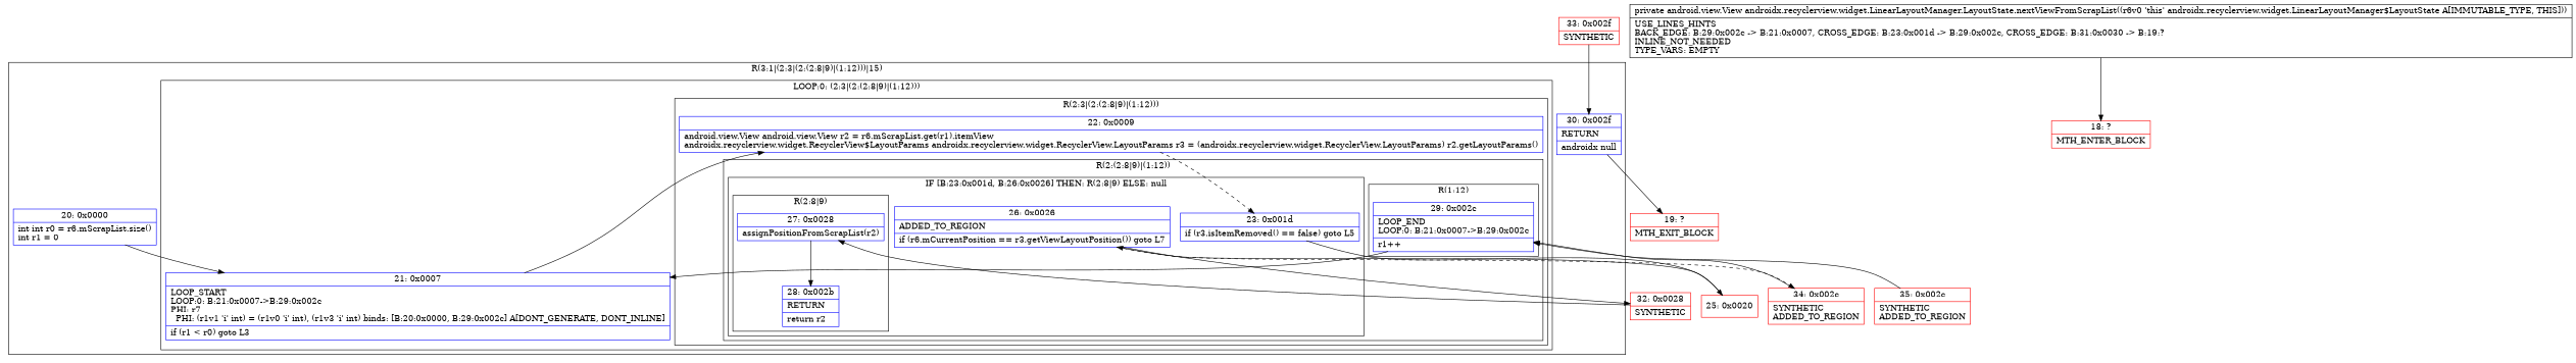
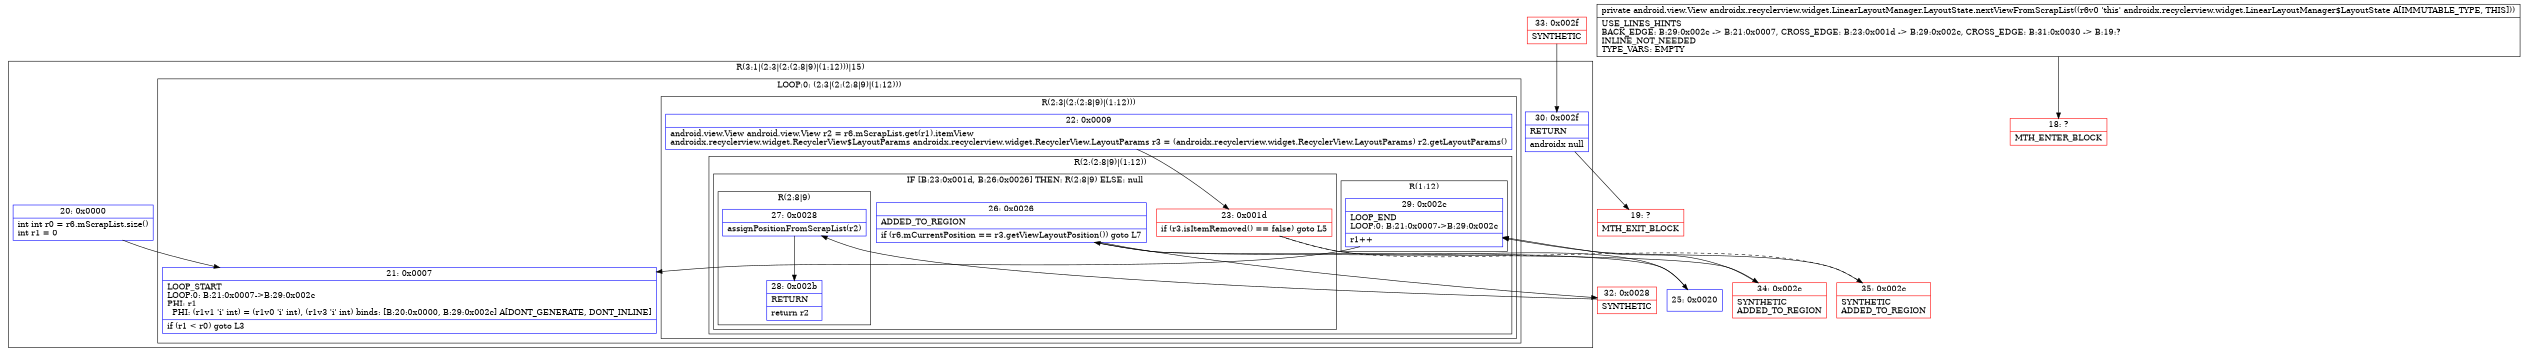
  digraph {
    node [color=blue shape=record]
    n1 [label="{27\:\ 0x0028|assignPositionFromScrapList(r2)\l}"]
    n2 [label="{28\:\ 0x002b|RETURN\l|return r2\l}"]
-   n3 [label="{23\:\ 0x001d|if (r3.isItemRemoved() == false) goto L5\l}"]
+   n3 [color=red label="{23\:\ 0x001d|if (r3.isItemRemoved() == false) goto L5\l}"]
    n4 [label="{26\:\ 0x0026|ADDED_TO_REGION\l|if (r6.mCurrentPosition == r3.getViewLayoutPosition()) goto L7\l}"]
    n5 [label="{29\:\ 0x002c|LOOP_END\lLOOP:0: B:21:0x0007\-\>B:29:0x002c\l|r1++\l}"]
    n6 [label="{22\:\ 0x0009|android.view.View android.view.View r2 = r6.mScrapList.get(r1).itemView\landroidx.recyclerview.widget.RecyclerView$LayoutParams androidx.recyclerview.widget.RecyclerView.LayoutParams r3 = (androidx.recyclerview.widget.RecyclerView.LayoutParams) r2.getLayoutParams()\l}"]
-   n7 [label="{21\:\ 0x0007|LOOP_START\lLOOP:0: B:21:0x0007\-\>B:29:0x002c\lPHI: r7 \l  PHI: (r1v1 'i' int) = (r1v0 'i' int), (r1v3 'i' int) binds: [B:20:0x0000, B:29:0x002c] A[DONT_GENERATE, DONT_INLINE]\l|if (r1 \< r0) goto L3\l}"]
+   n7 [label="{21\:\ 0x0007|LOOP_START\lLOOP:0: B:21:0x0007\-\>B:29:0x002c\lPHI: r1 \l  PHI: (r1v1 'i' int) = (r1v0 'i' int), (r1v3 'i' int) binds: [B:20:0x0000, B:29:0x002c] A[DONT_GENERATE, DONT_INLINE]\l|if (r1 \< r0) goto L3\l}"]
    n8 [label="{20\:\ 0x0000|int int r0 = r6.mScrapList.size()\lint r1 = 0\l}"]
    n9 [label="{30\:\ 0x002f|RETURN\l|androidx null\l}"]
-   n10 [color=red label="{25\:\ 0x0020}"]
+   n10 [label="{25\:\ 0x0020}"]
    n11 [color=red label="{35\:\ 0x002c|SYNTHETIC\lADDED_TO_REGION\l}"]
    n12 [color=red label="{32\:\ 0x0028|SYNTHETIC\l}"]
    n13 [color=red label="{34\:\ 0x002c|SYNTHETIC\lADDED_TO_REGION\l}"]
    n14 [color=red label="{19\:\ ?|MTH_EXIT_BLOCK\l}"]
    n15 [color=red label="{33\:\ 0x002f|SYNTHETIC\l}"]
    n16 [color=red label="{18\:\ ?|MTH_ENTER_BLOCK\l}"]
    n17 [label="{private android.view.View androidx.recyclerview.widget.LinearLayoutManager.LayoutState.nextViewFromScrapList((r6v0 'this' androidx.recyclerview.widget.LinearLayoutManager$LayoutState A[IMMUTABLE_TYPE, THIS]))  | USE_LINES_HINTS\lBACK_EDGE: B:29:0x002c \-\> B:21:0x0007, CROSS_EDGE: B:23:0x001d \-\> B:29:0x002c, CROSS_EDGE: B:31:0x0030 \-\> B:19:?\lINLINE_NOT_NEEDED\lTYPE_VARS: EMPTY\l}" color=""]
    subgraph cluster_1 {
      label="R(3:1|(2:3|(2:(2:8|9)|(1:12)))|15)"
      n8
      n9
      subgraph cluster_2 {
        label="LOOP:0: (2:3|(2:(2:8|9)|(1:12)))"
        n7
        subgraph cluster_3 {
          label="R(2:3|(2:(2:8|9)|(1:12)))"
          n6
          subgraph cluster_4 {
            label="R(2:(2:8|9)|(1:12))"
            subgraph cluster_5 {
              label="IF [B:23:0x001d, B:26:0x0026] THEN: R(2:8|9) ELSE: null"
              n3
              n4
              subgraph cluster_6 {
                label="R(2:8|9)"
                n1
                n2
              }
            }
            subgraph cluster_7 {
              label="R(1:12)"
              n5
            }
          }
        }
      }
    }
    n1 -> n2
    n3 -> n10
+   n3 -> n11 [style=dashed]
    n4 -> n12
-   n4 -> n13 [style=dashed]
+   n4 -> n13 [style=solid]
    n5 -> n7
-   n6 -> n3 [style=dashed]
-   n7 -> n6
+   n6 -> n3
    n8 -> n7
    n9 -> n14
    n10 -> n4
    n11 -> n5
    n12 -> n1
    n13 -> n5
    n15 -> n9
    n17 -> n16
  }
